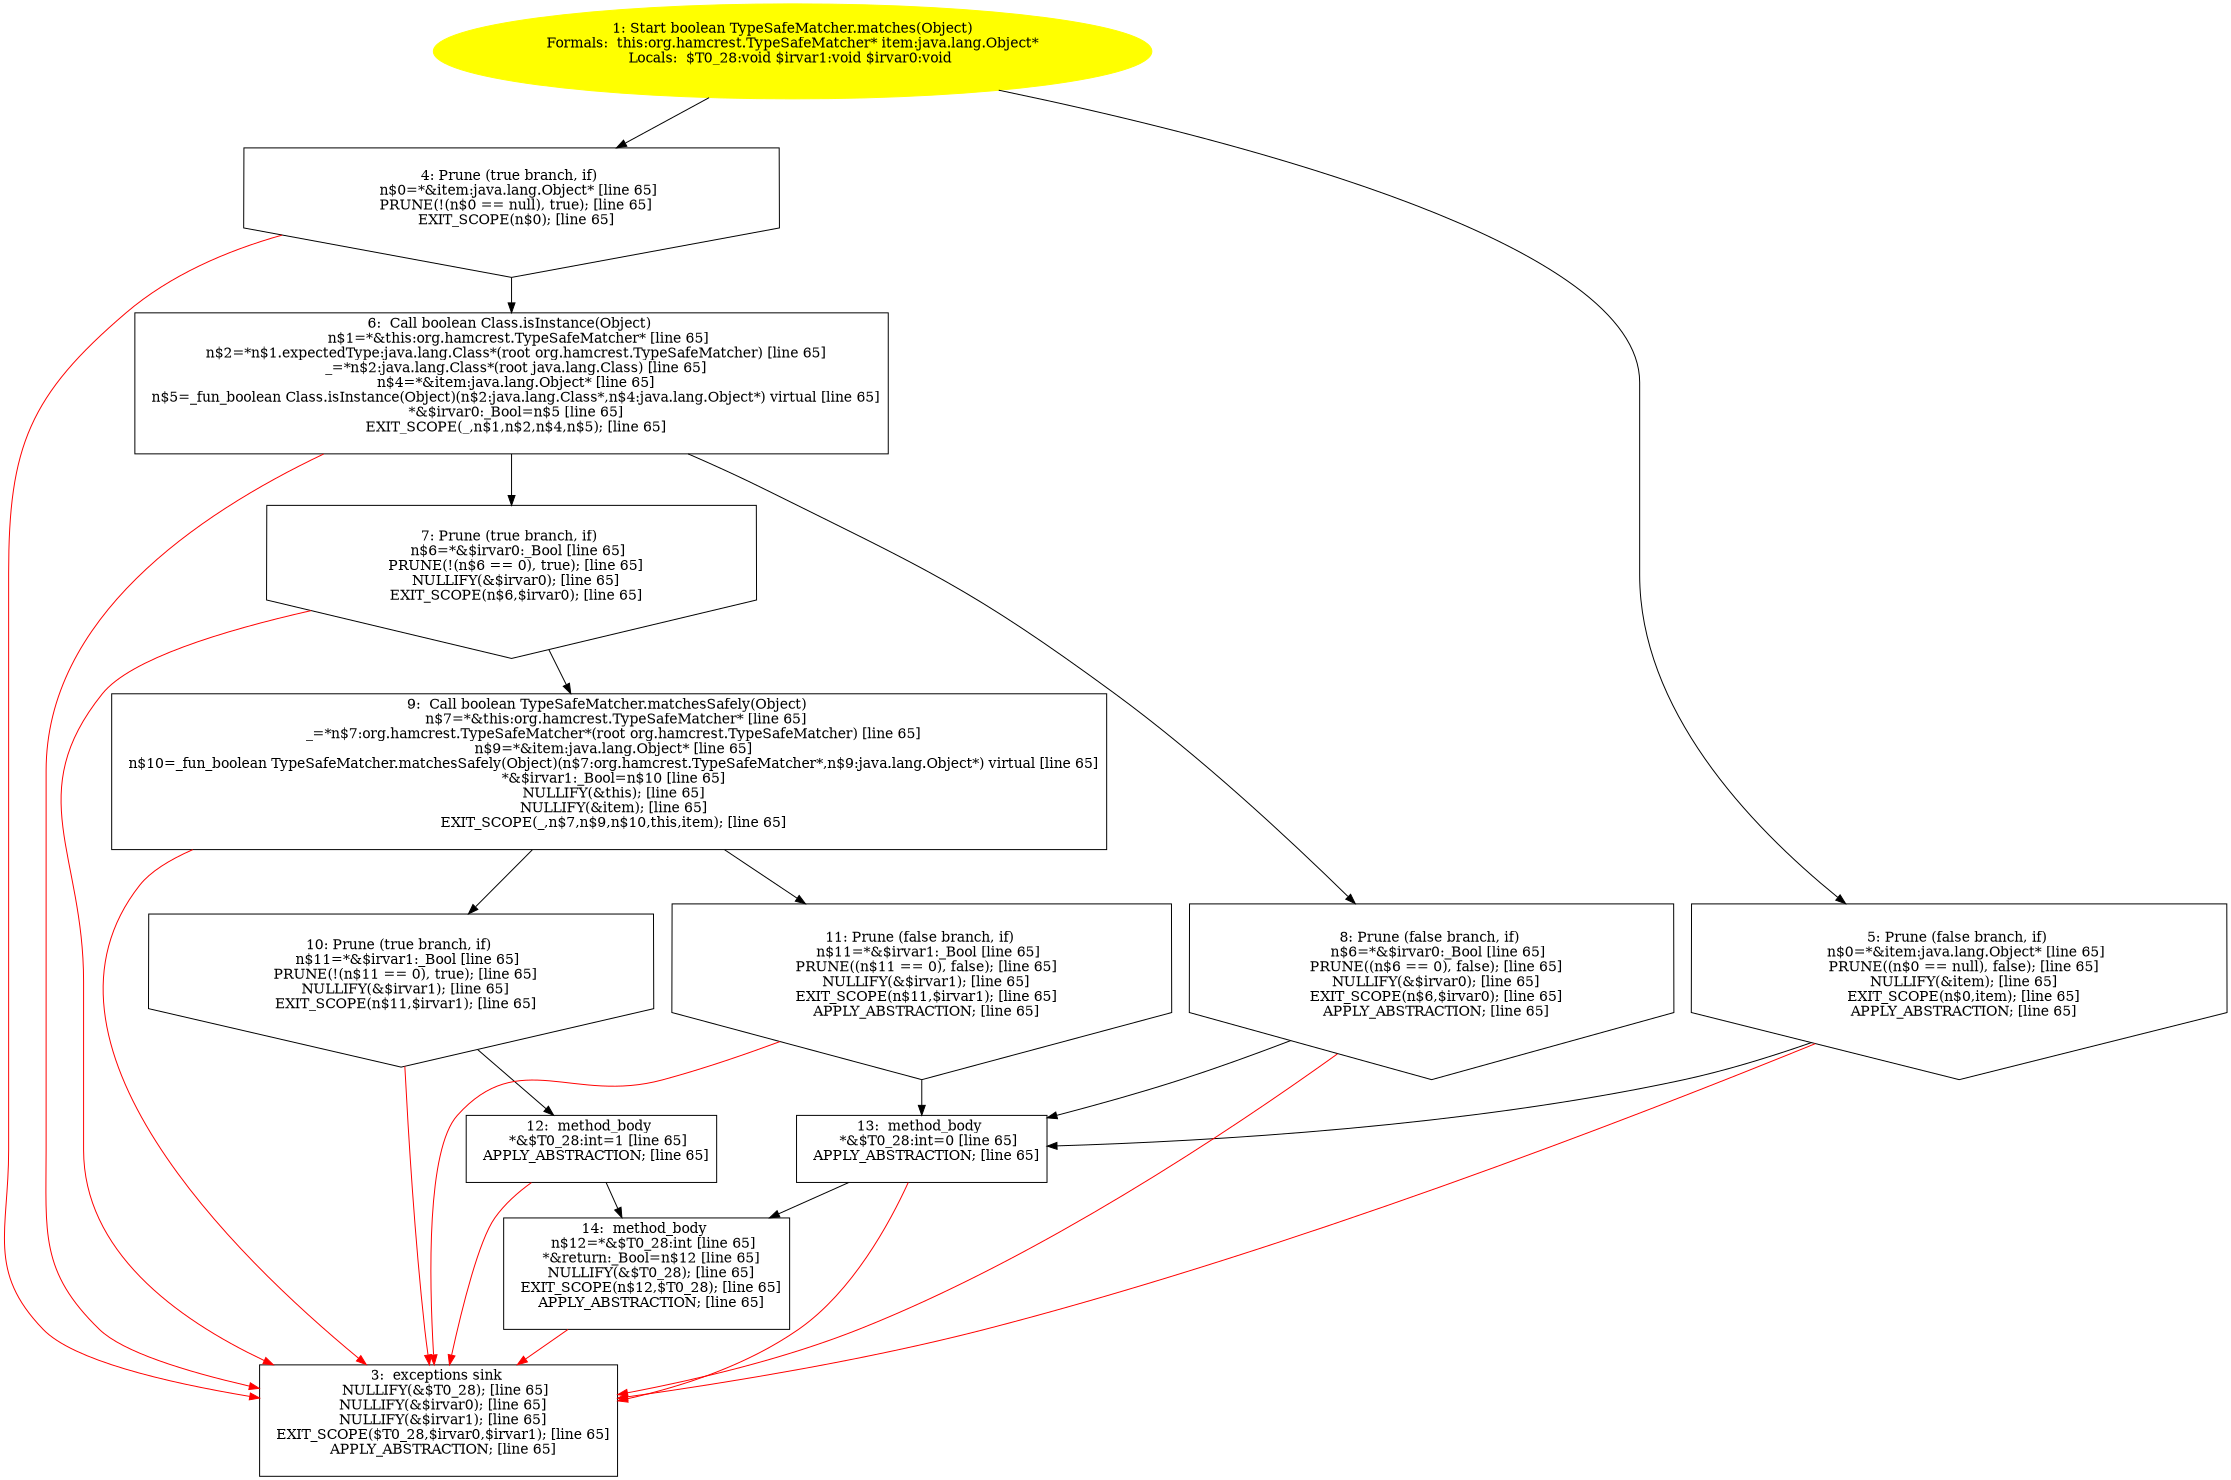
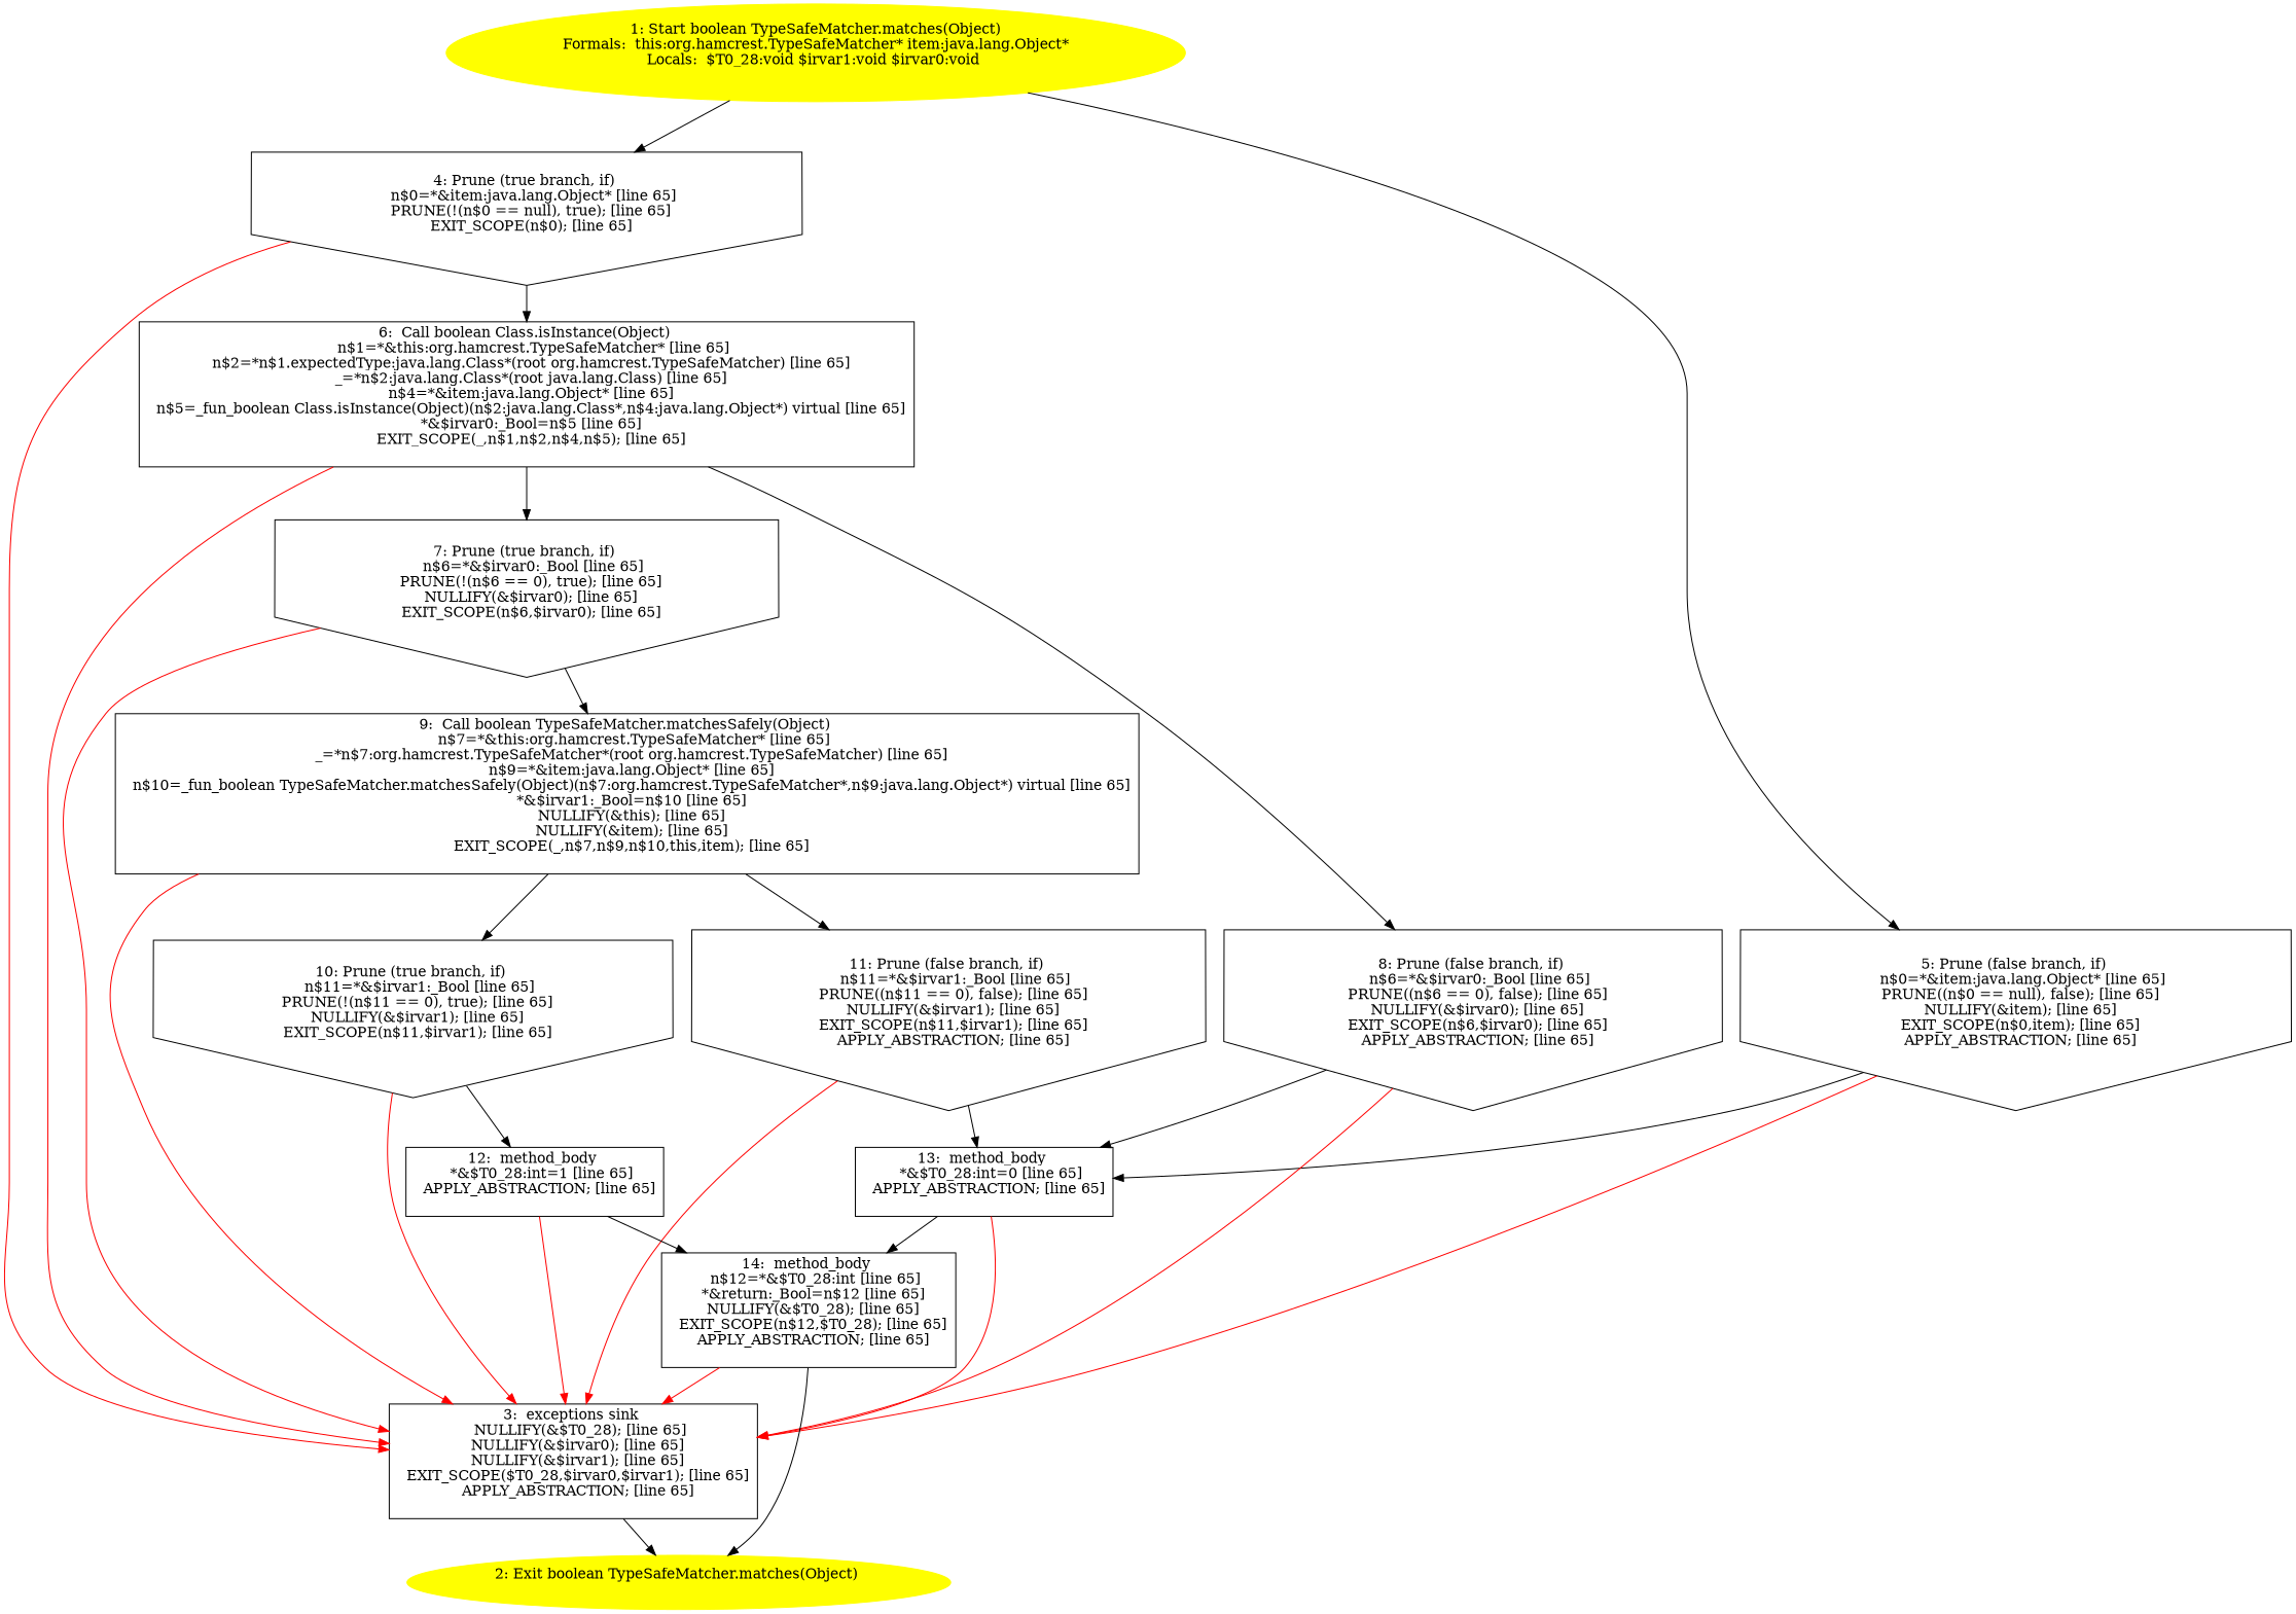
  digraph {
    node [shape=invhouse]
    n1 [color=yellow label="1: Start boolean TypeSafeMatcher.matches(Object)\nFormals:  this:org.hamcrest.TypeSafeMatcher* item:java.lang.Object*\nLocals:  $T0_28:void $irvar1:void $irvar0:void \n  " style=filled shape=""]
    n2 [label="4: Prune (true branch, if) \n   n$0=*&item:java.lang.Object* [line 65]\n  PRUNE(!(n$0 == null), true); [line 65]\n  EXIT_SCOPE(n$0); [line 65]\n "]
    n3 [label="5: Prune (false branch, if) \n   n$0=*&item:java.lang.Object* [line 65]\n  PRUNE((n$0 == null), false); [line 65]\n  NULLIFY(&item); [line 65]\n  EXIT_SCOPE(n$0,item); [line 65]\n  APPLY_ABSTRACTION; [line 65]\n "]
    n4 [label="3:  exceptions sink \n   NULLIFY(&$T0_28); [line 65]\n  NULLIFY(&$irvar0); [line 65]\n  NULLIFY(&$irvar1); [line 65]\n  EXIT_SCOPE($T0_28,$irvar0,$irvar1); [line 65]\n  APPLY_ABSTRACTION; [line 65]\n " shape=box]
    n5 [label="6:  Call boolean Class.isInstance(Object) \n   n$1=*&this:org.hamcrest.TypeSafeMatcher* [line 65]\n  n$2=*n$1.expectedType:java.lang.Class*(root org.hamcrest.TypeSafeMatcher) [line 65]\n  _=*n$2:java.lang.Class*(root java.lang.Class) [line 65]\n  n$4=*&item:java.lang.Object* [line 65]\n  n$5=_fun_boolean Class.isInstance(Object)(n$2:java.lang.Class*,n$4:java.lang.Object*) virtual [line 65]\n  *&$irvar0:_Bool=n$5 [line 65]\n  EXIT_SCOPE(_,n$1,n$2,n$4,n$5); [line 65]\n " shape=box]
    n6 [label="13:  method_body \n   *&$T0_28:int=0 [line 65]\n  APPLY_ABSTRACTION; [line 65]\n " shape=box]
+   n7 [color=yellow label="2: Exit boolean TypeSafeMatcher.matches(Object) \n  " style=filled shape=""]
    n8 [label="7: Prune (true branch, if) \n   n$6=*&$irvar0:_Bool [line 65]\n  PRUNE(!(n$6 == 0), true); [line 65]\n  NULLIFY(&$irvar0); [line 65]\n  EXIT_SCOPE(n$6,$irvar0); [line 65]\n "]
    n9 [label="8: Prune (false branch, if) \n   n$6=*&$irvar0:_Bool [line 65]\n  PRUNE((n$6 == 0), false); [line 65]\n  NULLIFY(&$irvar0); [line 65]\n  EXIT_SCOPE(n$6,$irvar0); [line 65]\n  APPLY_ABSTRACTION; [line 65]\n "]
    n10 [label="14:  method_body \n   n$12=*&$T0_28:int [line 65]\n  *&return:_Bool=n$12 [line 65]\n  NULLIFY(&$T0_28); [line 65]\n  EXIT_SCOPE(n$12,$T0_28); [line 65]\n  APPLY_ABSTRACTION; [line 65]\n " shape=box]
    n11 [label="9:  Call boolean TypeSafeMatcher.matchesSafely(Object) \n   n$7=*&this:org.hamcrest.TypeSafeMatcher* [line 65]\n  _=*n$7:org.hamcrest.TypeSafeMatcher*(root org.hamcrest.TypeSafeMatcher) [line 65]\n  n$9=*&item:java.lang.Object* [line 65]\n  n$10=_fun_boolean TypeSafeMatcher.matchesSafely(Object)(n$7:org.hamcrest.TypeSafeMatcher*,n$9:java.lang.Object*) virtual [line 65]\n  *&$irvar1:_Bool=n$10 [line 65]\n  NULLIFY(&this); [line 65]\n  NULLIFY(&item); [line 65]\n  EXIT_SCOPE(_,n$7,n$9,n$10,this,item); [line 65]\n " shape=box]
    n12 [label="10: Prune (true branch, if) \n   n$11=*&$irvar1:_Bool [line 65]\n  PRUNE(!(n$11 == 0), true); [line 65]\n  NULLIFY(&$irvar1); [line 65]\n  EXIT_SCOPE(n$11,$irvar1); [line 65]\n "]
    n13 [label="11: Prune (false branch, if) \n   n$11=*&$irvar1:_Bool [line 65]\n  PRUNE((n$11 == 0), false); [line 65]\n  NULLIFY(&$irvar1); [line 65]\n  EXIT_SCOPE(n$11,$irvar1); [line 65]\n  APPLY_ABSTRACTION; [line 65]\n "]
    n14 [label="12:  method_body \n   *&$T0_28:int=1 [line 65]\n  APPLY_ABSTRACTION; [line 65]\n " shape=box]
    n1 -> n2
    n1 -> n3
    n2 -> n4 [color=red]
    n2 -> n5
    n3 -> n4 [color=red]
    n3 -> n6
+   n4 -> n7
    n5 -> n4 [color=red]
    n5 -> n8
    n5 -> n9
    n6 -> n4 [color=red]
    n6 -> n10
    n8 -> n4 [color=red]
    n8 -> n11
    n9 -> n4 [color=red]
    n9 -> n6
    n10 -> n4 [color=red]
+   n10 -> n7
    n11 -> n4 [color=red]
    n11 -> n12
    n11 -> n13
    n12 -> n4 [color=red]
    n12 -> n14
    n13 -> n4 [color=red]
    n13 -> n6
    n14 -> n4 [color=red]
    n14 -> n10
  }
